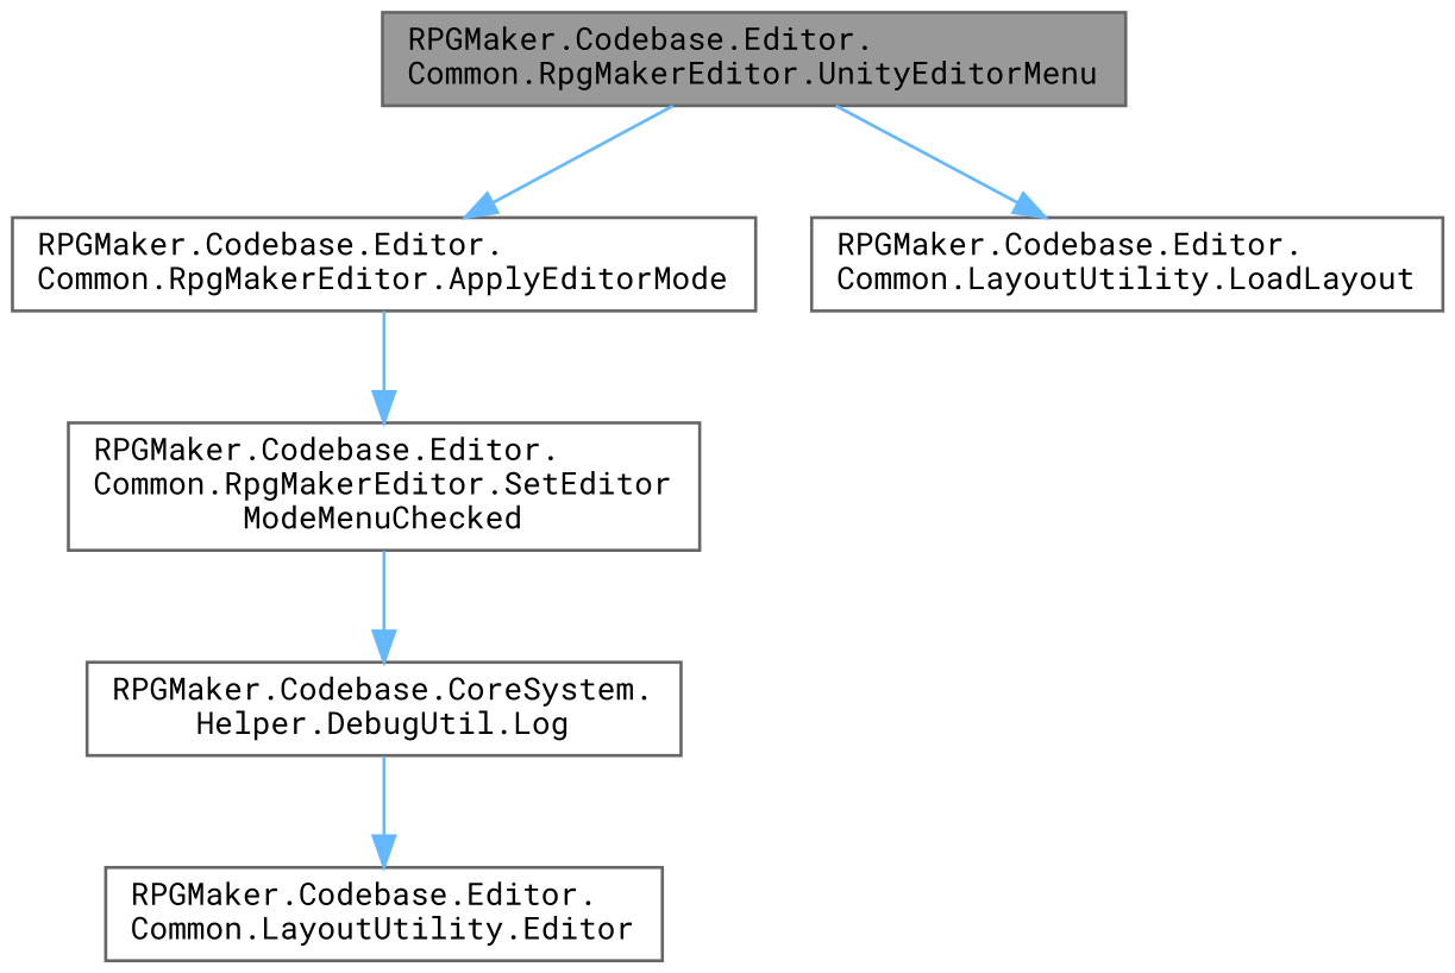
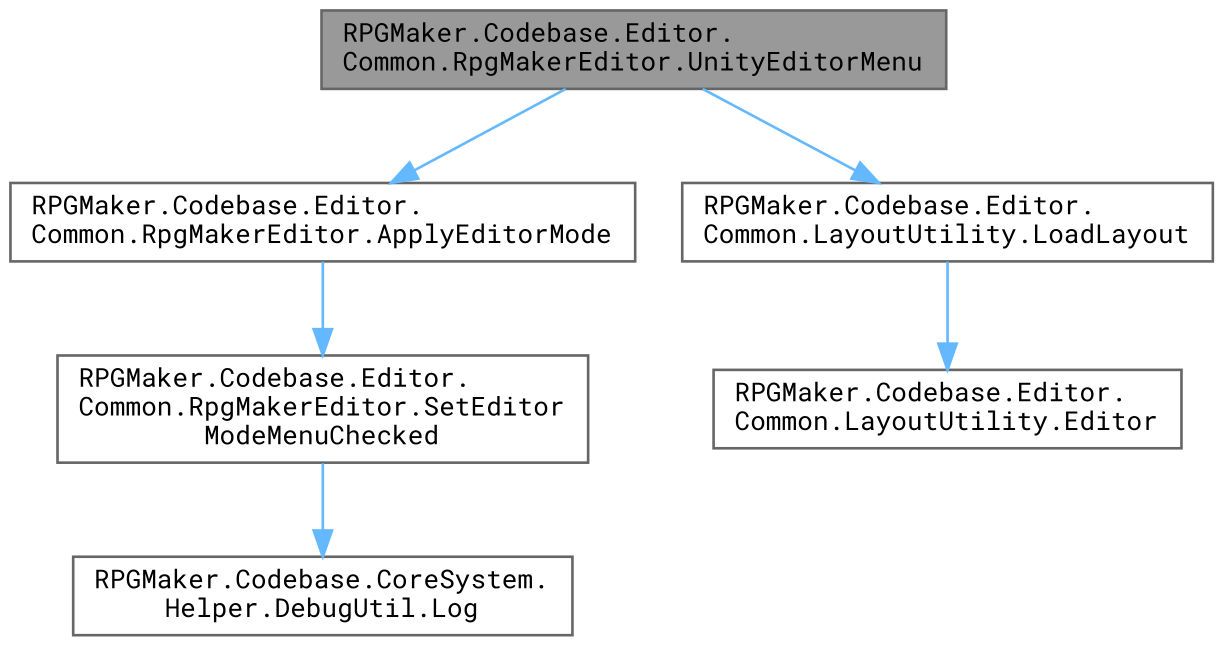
  digraph {
    fontname="Roboto Mono"
    rankdir=TB
    node [color=grey40 fillcolor=white fontname="Roboto Mono" fontsize=10 shape=box style=filled]
    edge [color=steelblue1 fontname="Roboto Mono" fontsize=10 labelfontname=Helvetica labelfontsize=10 style=solid]
    n1 [color=gray40 fillcolor=grey60 fontcolor=black height=0.2 label="RPGMaker.Codebase.Editor.\lCommon.RpgMakerEditor.UnityEditorMenu" width=0.4]
    n2 [height=0.2 label="RPGMaker.Codebase.Editor.\lCommon.RpgMakerEditor.ApplyEditorMode" width=0.4]
    n3 [height=0.2 label="RPGMaker.Codebase.Editor.\lCommon.LayoutUtility.LoadLayout" width=0.4]
    n4 [height=0.2 label="RPGMaker.Codebase.Editor.\lCommon.RpgMakerEditor.SetEditor\lModeMenuChecked" width=0.4]
    n5 [height=0.2 label="RPGMaker.Codebase.Editor.\lCommon.LayoutUtility.Editor" width=0.4]
    n6 [height=0.2 label="RPGMaker.Codebase.CoreSystem.\lHelper.DebugUtil.Log" width=0.4]
    n1 -> n2
    n1 -> n3
    n2 -> n4
-   n6 -> n5
+   n3 -> n5
    n4 -> n6
  }
